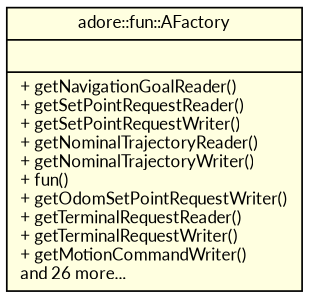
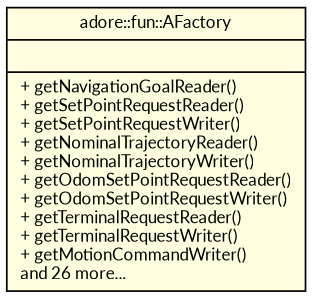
  digraph {
    fontname=Lato
-   n1 [color=black fillcolor=lightyellow fontcolor=black fontname=Lato fontsize=10 height=0.2 label="{adore::fun::AFactory\n||+ getNavigationGoalReader()\l+ getSetPointRequestReader()\l+ getSetPointRequestWriter()\l+ getNominalTrajectoryReader()\l+ getNominalTrajectoryWriter()\l+ fun()\l+ getOdomSetPointRequestWriter()\l+ getTerminalRequestReader()\l+ getTerminalRequestWriter()\l+ getMotionCommandWriter()\land 26 more...\l}" shape=record style=filled width=0.4]
+   n1 [color=black fillcolor=lightyellow fontcolor=black fontname=Lato fontsize=10 height=0.2 label="{adore::fun::AFactory\n||+ getNavigationGoalReader()\l+ getSetPointRequestReader()\l+ getSetPointRequestWriter()\l+ getNominalTrajectoryReader()\l+ getNominalTrajectoryWriter()\l+ getOdomSetPointRequestReader()\l+ getOdomSetPointRequestWriter()\l+ getTerminalRequestReader()\l+ getTerminalRequestWriter()\l+ getMotionCommandWriter()\land 26 more...\l}" shape=record style=filled width=0.4]
  }
